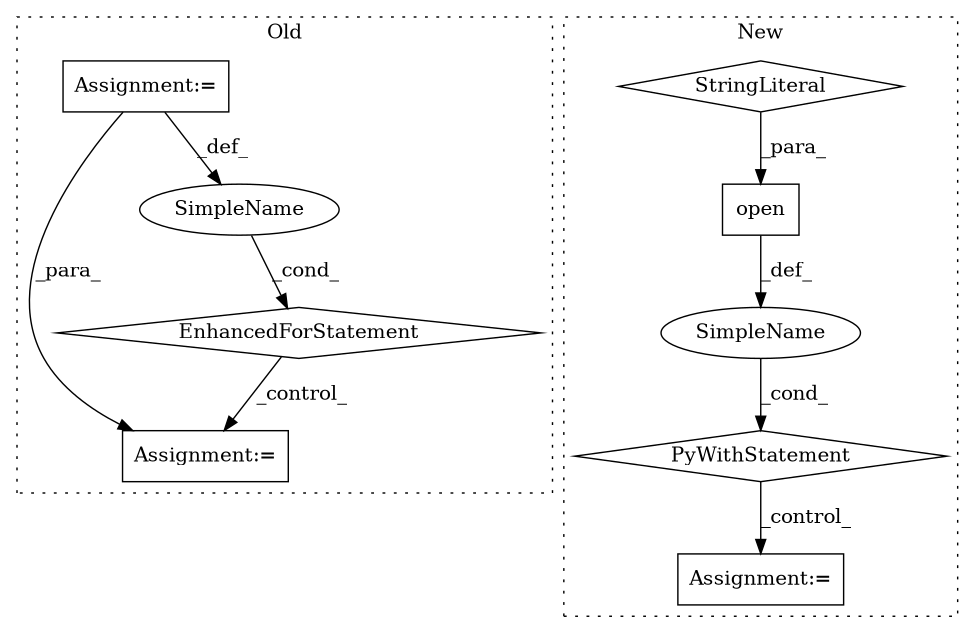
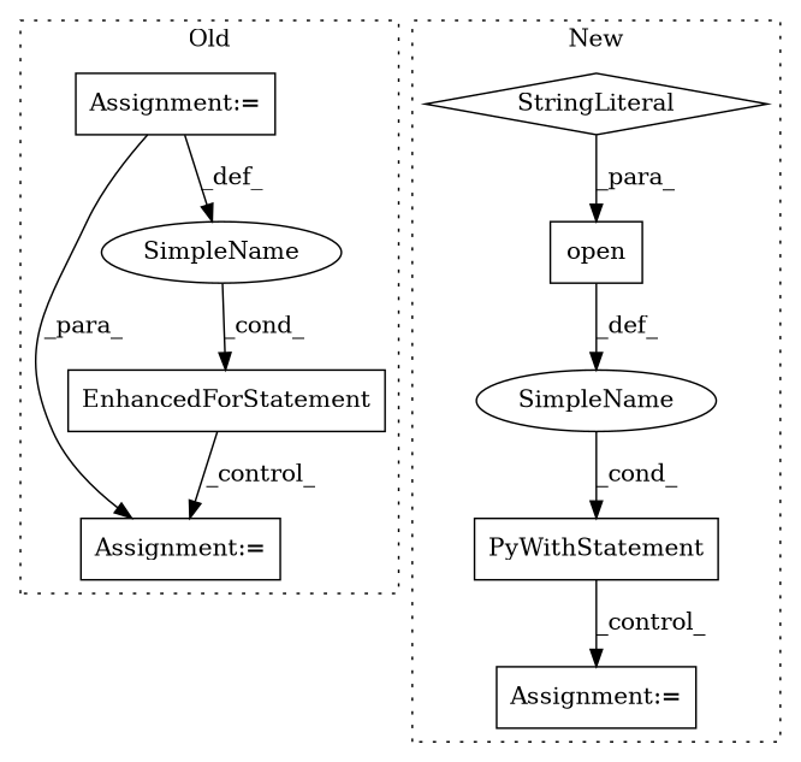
  digraph {
    fontname="DejaVu Serif"
    node [a=7 fontname="DejaVu Serif" l="57,2" s="4851,4937" shape=box]
    edge [fontname="DejaVu Serif"]
-   n1 [a=70 label=EnhancedForStatement shape=diamond]
+   n1 [a=70 label=EnhancedForStatement]
    n2 [label="Assignment:="]
    n3 [l=1 label="Assignment:=" s=5199]
    n4 [a=42 l=14 label=SimpleName s=4912 shape=ellipse]
    n5 [a=32 l="5,1" label=open s="4868,4911"]
    n6 [a=45 l=3 label=StringLiteral s=4908 shape=diamond]
-   n7 [a=104 l="10,2" label=PyWithStatement s="4858,4912" shape=diamond]
+   n7 [a=104 l="10,2" label=PyWithStatement s="4858,4912"]
    n8 [l=9 label="Assignment:=" s=4931]
    n9 [a=42 label=SimpleName shape=ellipse l="" s=""]
    subgraph cluster_1 {
      label=Old
      style=dotted
      n1
      n2
      n3
      n4
    }
    subgraph cluster_2 {
      label=New
      style=dotted
      n5
      n6
      n7
      n8
      n9
    }
    n1 -> n3 [label=_control_]
    n2 -> n3 [label=_para_]
    n2 -> n4 [label=_def_]
    n4 -> n1 [label=_cond_]
    n5 -> n9 [label=_def_]
    n6 -> n5 [label=_para_]
    n7 -> n8 [label=_control_]
    n9 -> n7 [label=_cond_]
  }
